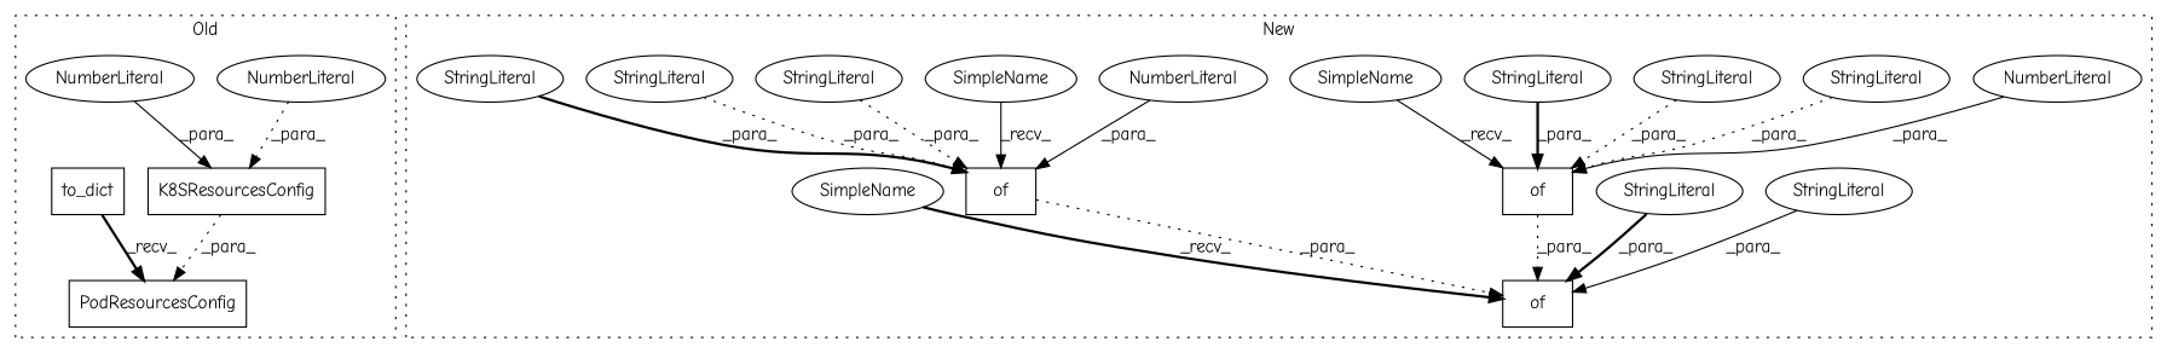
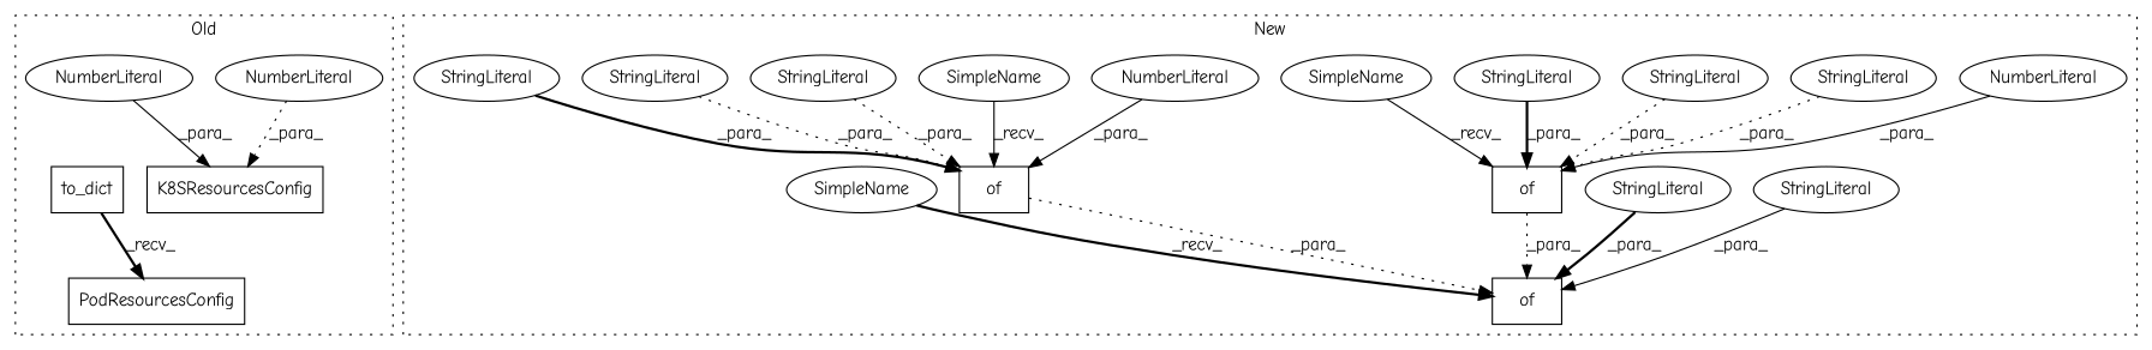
  digraph {
    fontname="Comic Neue"
    node [a=45 fontname="Comic Neue" l=5 shape=ellipse]
    edge [fontname="Comic Neue" style=dotted]
    n1 [a=32 l="19,1" label=K8SResourcesConfig s="5864,5890" shape=box]
    n2 [a=34 l=3 label=NumberLiteral s=5883]
    n3 [a=34 l=3 label=NumberLiteral s=5887]
    n4 [a=32 l=9 label=to_dict s=5893 shape=box]
    n5 [a=32 l="19,1" label=PodResourcesConfig s="5819,5891" shape=box]
    n6 [a=32 l="3,1" label=of s="5654,5680" shape=box]
    n7 [a=34 l=1 label=NumberLiteral s=5679]
    n8 [a=32 l="3,1" label=of s="5593,5681" shape=box]
    n9 [a=32 l="3,1" label=of s="5611,5639" shape=box]
    n10 [a=34 l=1 label=NumberLiteral s=5630]
    n11 [label=StringLiteral s=5624]
    n12 [l=8 label=StringLiteral s=5641]
    n13 [label=StringLiteral s=5614]
    n14 [l=10 label=StringLiteral s=5596]
    n15 [label=StringLiteral s=5665]
    n16 [label=StringLiteral s=5632]
    n17 [label=StringLiteral s=5657]
    n18 [label=StringLiteral s=5673]
    n19 [a=42 l=3 label=SimpleName s=5650]
    n20 [a=42 l=3 label=SimpleName s=5607]
    n21 [a=42 l=3 label=SimpleName s=5589]
    subgraph cluster_1 {
      label=Old
      style=dotted
      n1
      n2
      n3
      n4
      n5
    }
    subgraph cluster_2 {
      label=New
      style=dotted
      n6
      n7
      n8
      n9
      n10
      n11
      n12
      n13
      n14
      n15
      n16
      n17
      n18
      n19
      n20
      n21
    }
-   n1 -> n5 [label=_para_]
    n2 -> n1 [label=_para_]
    n3 -> n1 [label=_para_ style=solid]
    n4 -> n5 [label=_recv_ style=bold]
    n6 -> n8 [label=_para_]
    n7 -> n6 [label=_para_ style=solid]
    n9 -> n8 [label=_para_]
    n10 -> n9 [label=_para_ style=solid]
    n11 -> n9 [label=_para_]
    n12 -> n8 [label=_para_ style=solid]
    n13 -> n9 [label=_para_]
    n14 -> n8 [label=_para_ style=bold]
    n15 -> n6 [label=_para_ style=bold]
    n16 -> n9 [label=_para_ style=bold]
    n17 -> n6 [label=_para_]
    n18 -> n6 [label=_para_]
    n19 -> n6 [label=_recv_ style=solid]
    n20 -> n9 [label=_recv_ style=solid]
    n21 -> n8 [label=_recv_ style=bold]
  }
